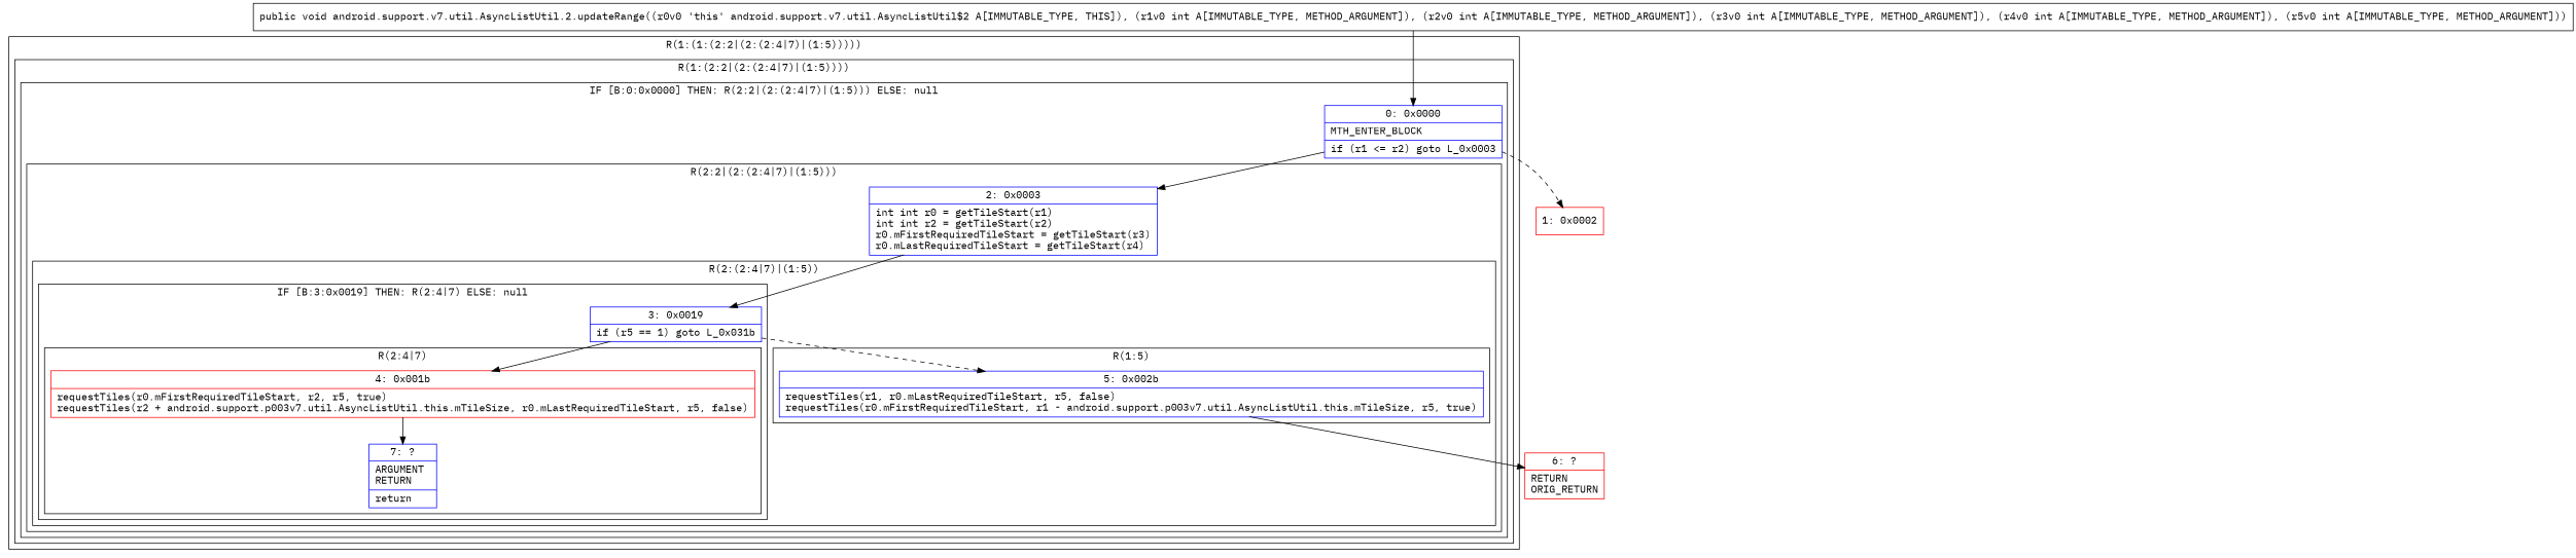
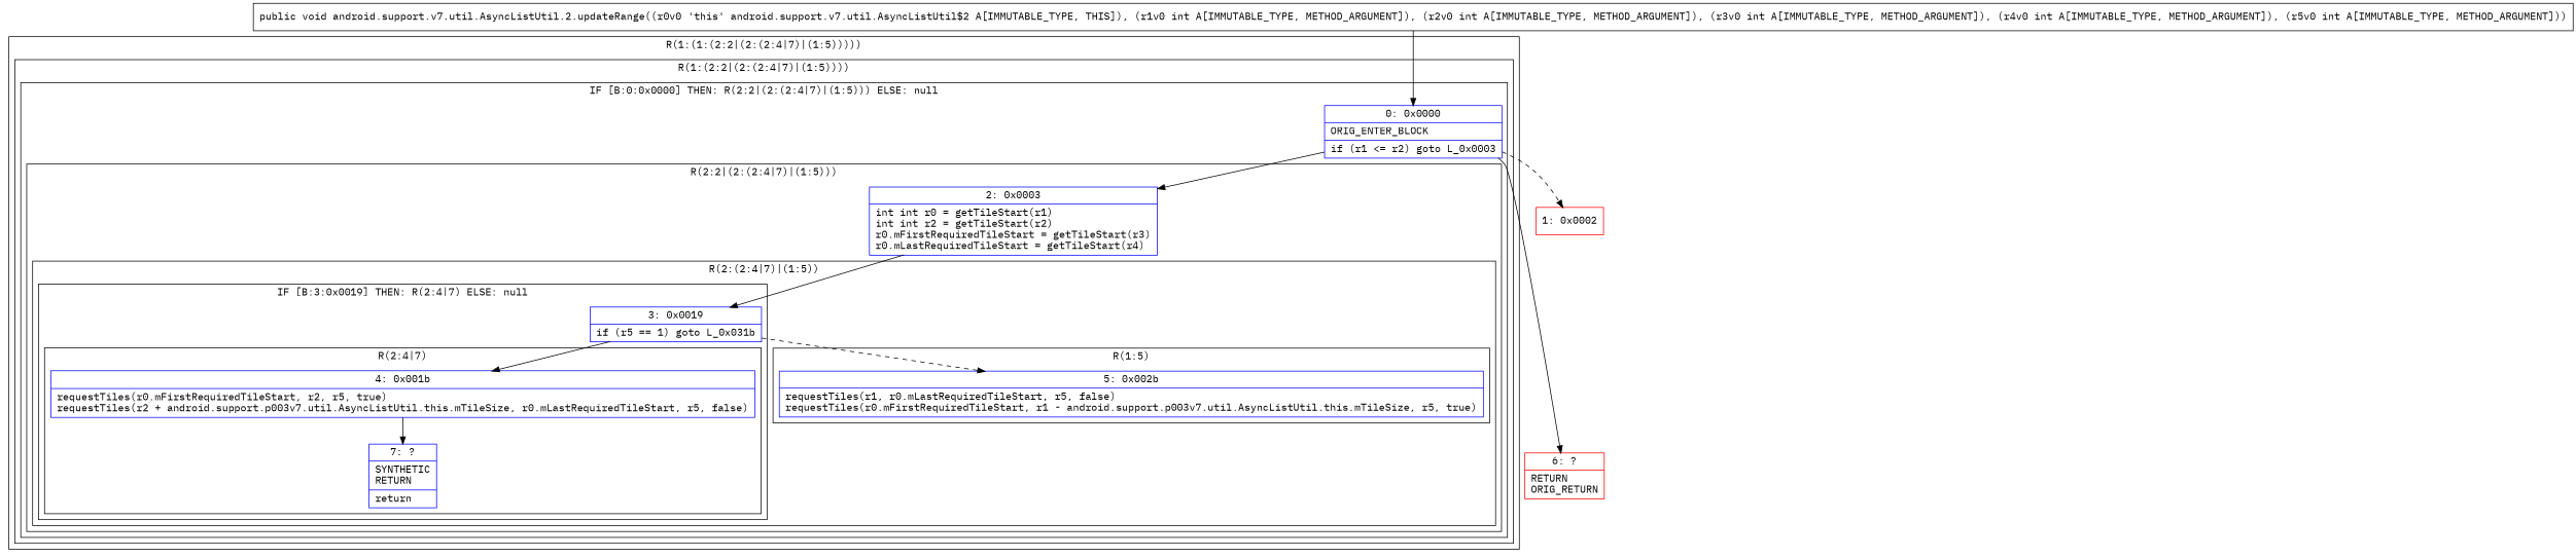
  digraph {
    fontname="IBM Plex Mono"
    node [color=blue fontname="IBM Plex Mono" shape=record]
    edge [fontname="IBM Plex Mono"]
-   n1 [color=red label="{4\:\ 0x001b|requestTiles(r0.mFirstRequiredTileStart, r2, r5, true)\lrequestTiles(r2 + android.support.p003v7.util.AsyncListUtil.this.mTileSize, r0.mLastRequiredTileStart, r5, false)\l}"]
-   n2 [label="{7\:\ ?|ARGUMENT\lRETURN\l|return\l}"]
+   n1 [label="{4\:\ 0x001b|requestTiles(r0.mFirstRequiredTileStart, r2, r5, true)\lrequestTiles(r2 + android.support.p003v7.util.AsyncListUtil.this.mTileSize, r0.mLastRequiredTileStart, r5, false)\l}"]
+   n2 [label="{7\:\ ?|SYNTHETIC\lRETURN\l|return\l}"]
    n3 [label="{3\:\ 0x0019|if (r5 == 1) goto L_0x031b\l}"]
    n4 [label="{5\:\ 0x002b|requestTiles(r1, r0.mLastRequiredTileStart, r5, false)\lrequestTiles(r0.mFirstRequiredTileStart, r1 \- android.support.p003v7.util.AsyncListUtil.this.mTileSize, r5, true)\l}"]
    n5 [label="{2\:\ 0x0003|int int r0 = getTileStart(r1)\lint int r2 = getTileStart(r2)\lr0.mFirstRequiredTileStart = getTileStart(r3)\lr0.mLastRequiredTileStart = getTileStart(r4)\l}"]
-   n6 [label="{0\:\ 0x0000|MTH_ENTER_BLOCK\l|if (r1 \<= r2) goto L_0x0003\l}"]
+   n6 [label="{0\:\ 0x0000|ORIG_ENTER_BLOCK\l|if (r1 \<= r2) goto L_0x0003\l}"]
    n7 [color=red label="{6\:\ ?|RETURN\lORIG_RETURN\l}"]
    n8 [color=red label="{1\:\ 0x0002}"]
    n9 [label="{public void android.support.v7.util.AsyncListUtil.2.updateRange((r0v0 'this' android.support.v7.util.AsyncListUtil$2 A[IMMUTABLE_TYPE, THIS]), (r1v0 int A[IMMUTABLE_TYPE, METHOD_ARGUMENT]), (r2v0 int A[IMMUTABLE_TYPE, METHOD_ARGUMENT]), (r3v0 int A[IMMUTABLE_TYPE, METHOD_ARGUMENT]), (r4v0 int A[IMMUTABLE_TYPE, METHOD_ARGUMENT]), (r5v0 int A[IMMUTABLE_TYPE, METHOD_ARGUMENT])) }" color=""]
    subgraph cluster_1 {
      label="R(1:(1:(2:2|(2:(2:4|7)|(1:5)))))"
      subgraph cluster_2 {
        label="R(1:(2:2|(2:(2:4|7)|(1:5))))"
        subgraph cluster_3 {
          label="IF [B:0:0x0000] THEN: R(2:2|(2:(2:4|7)|(1:5))) ELSE: null"
          n6
          subgraph cluster_4 {
            label="R(2:2|(2:(2:4|7)|(1:5)))"
            n5
            subgraph cluster_5 {
              label="R(2:(2:4|7)|(1:5))"
              subgraph cluster_6 {
                label="IF [B:3:0x0019] THEN: R(2:4|7) ELSE: null"
                n3
                subgraph cluster_7 {
                  label="R(2:4|7)"
                  n1
                  n2
                }
              }
              subgraph cluster_8 {
                label="R(1:5)"
                n4
              }
            }
          }
        }
      }
    }
    n1 -> n2
    n3 -> n1
    n3 -> n4 [style=dashed]
-   n4 -> n7
+   n6 -> n7
    n5 -> n3
    n6 -> n5
    n6 -> n8 [style=dashed]
    n9 -> n6
  }
